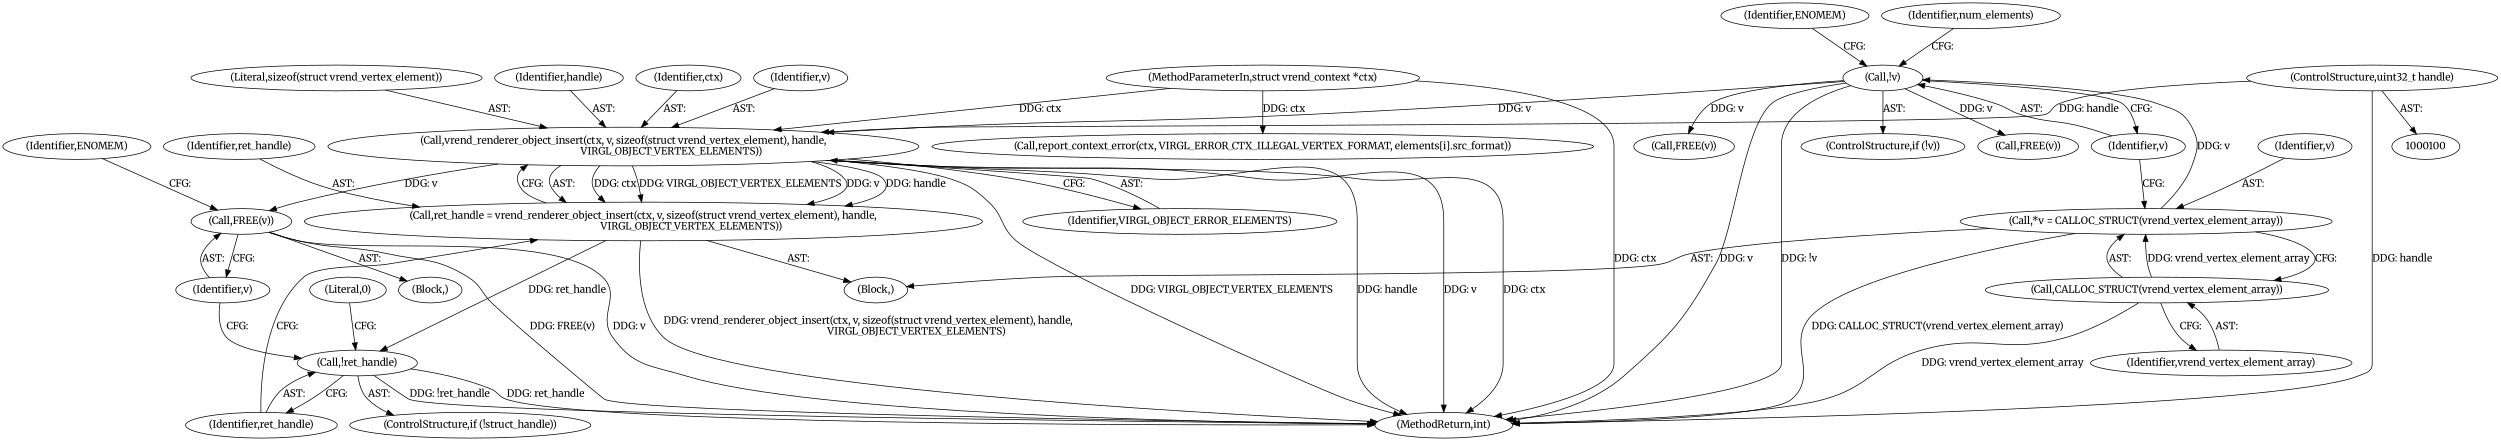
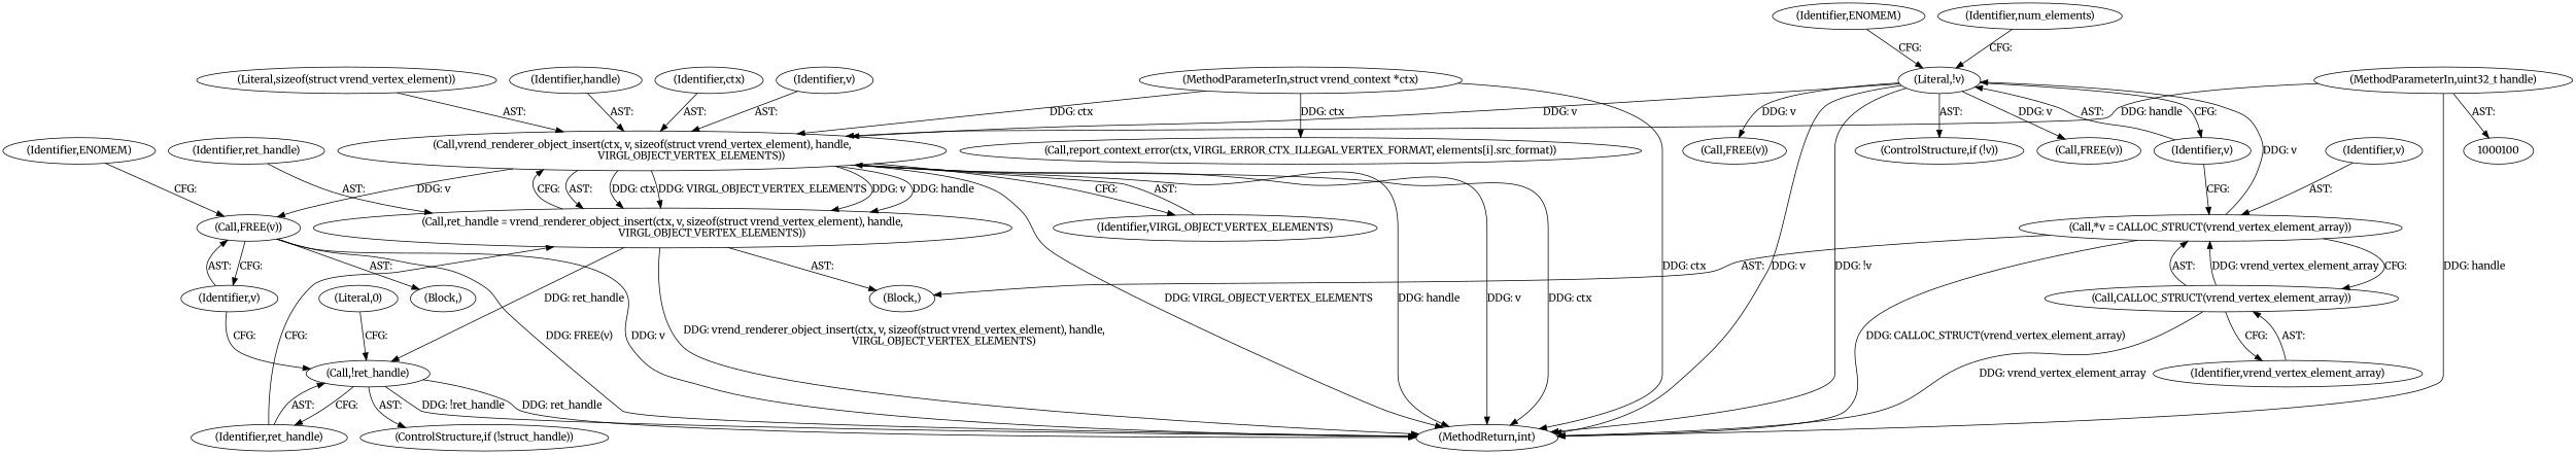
  digraph {
    fontname=Merriweather
    node [fontname=Merriweather]
    edge [fontname=Merriweather]
    n1 [label="(Call,vrend_renderer_object_insert(ctx, v, sizeof(struct vrend_vertex_element), handle,\n                                             VIRGL_OBJECT_VERTEX_ELEMENTS))"]
    n2 [label="(Call,ret_handle = vrend_renderer_object_insert(ctx, v, sizeof(struct vrend_vertex_element), handle,\n                                             VIRGL_OBJECT_VERTEX_ELEMENTS))"]
    n3 [label="(Call,FREE(v))"]
-   n4 [label="(Identifier,VIRGL_OBJECT_ERROR_ELEMENTS)"]
+   n4 [label="(Identifier,VIRGL_OBJECT_VERTEX_ELEMENTS)"]
    n5 [label="(MethodReturn,int)"]
    n6 [label="(Block,)"]
    n7 [label="(Call,!ret_handle)"]
    n8 [label="(Block,)"]
    n9 [label="(Identifier,v)"]
    n10 [label="(MethodParameterIn,struct vrend_context *ctx)"]
    n11 [label="(Call,report_context_error(ctx, VIRGL_ERROR_CTX_ILLEGAL_VERTEX_FORMAT, elements[i].src_format))"]
-   n12 [label="(Call,!v)"]
+   n12 [label="(Literal,!v)"]
    n13 [label="(ControlStructure,if (!v))"]
    n14 [label="(Call,FREE(v))"]
    n15 [label="(Identifier,v)"]
    n16 [label="(Call,FREE(v))"]
    n17 [label="(Call,*v = CALLOC_STRUCT(vrend_vertex_element_array))"]
    n18 [label="(Call,CALLOC_STRUCT(vrend_vertex_element_array))"]
    n19 [label="(Identifier,vrend_vertex_element_array)"]
-   n20 [label="(ControlStructure,uint32_t handle)"]
+   n20 [label="(MethodParameterIn,uint32_t handle)"]
    1000100
    n22 [label="(Identifier,ret_handle)"]
    n23 [label="(ControlStructure,if (!struct_handle))"]
    n24 [label="(Identifier,handle)"]
    n25 [label="(Identifier,ret_handle)"]
    n26 [label="(Identifier,v)"]
    n27 [label="(Identifier,ctx)"]
    n28 [label="(Identifier,ENOMEM)"]
    n29 [label="(Literal,0)"]
    n30 [label="(Identifier,v)"]
    n31 [label="(Identifier,ENOMEM)"]
    n32 [label="(Identifier,num_elements)"]
    n33 [label="(Literal,sizeof(struct vrend_vertex_element))"]
    n1 -> n2 [label="AST: "]
    n1 -> n2 [label="DDG: ctx"]
    n1 -> n2 [label="DDG: VIRGL_OBJECT_VERTEX_ELEMENTS"]
    n1 -> n2 [label="DDG: v"]
    n1 -> n2 [label="DDG: handle"]
    n1 -> n3 [label="DDG: v"]
    n1 -> n4 [label="CFG: "]
    n1 -> n5 [label="DDG: VIRGL_OBJECT_VERTEX_ELEMENTS"]
    n1 -> n5 [label="DDG: handle"]
    n1 -> n5 [label="DDG: v"]
    n1 -> n5 [label="DDG: ctx"]
    n2 -> n1 [label="CFG: "]
    n2 -> n5 [label="DDG: vrend_renderer_object_insert(ctx, v, sizeof(struct vrend_vertex_element), handle,\n                                             VIRGL_OBJECT_VERTEX_ELEMENTS)"]
    n2 -> n6 [label="AST: "]
    n2 -> n7 [label="DDG: ret_handle"]
    n3 -> n5 [label="DDG: FREE(v)"]
    n3 -> n5 [label="DDG: v"]
    n3 -> n8 [label="AST: "]
    n3 -> n9 [label="CFG: "]
    n4 -> n1 [label="AST: "]
    n7 -> n5 [label="DDG: !ret_handle"]
    n7 -> n5 [label="DDG: ret_handle"]
    n7 -> n22 [label="CFG: "]
    n7 -> n23 [label="AST: "]
    n9 -> n3 [label="AST: "]
    n9 -> n7 [label="CFG: "]
    n10 -> n1 [label="DDG: ctx"]
    n10 -> n5 [label="DDG: ctx"]
    n10 -> n11 [label="DDG: ctx"]
    n12 -> n1 [label="DDG: v"]
    n12 -> n5 [label="DDG: v"]
    n12 -> n5 [label="DDG: !v"]
    n12 -> n13 [label="AST: "]
    n12 -> n14 [label="DDG: v"]
    n12 -> n15 [label="CFG: "]
    n12 -> n16 [label="DDG: v"]
    n15 -> n12 [label="AST: "]
    n15 -> n17 [label="CFG: "]
    n17 -> n5 [label="DDG: CALLOC_STRUCT(vrend_vertex_element_array)"]
    n17 -> n6 [label="AST: "]
    n17 -> n12 [label="DDG: v"]
    n17 -> n18 [label="CFG: "]
    n18 -> n5 [label="DDG: vrend_vertex_element_array"]
    n18 -> n17 [label="AST: "]
    n18 -> n17 [label="DDG: vrend_vertex_element_array"]
    n18 -> n19 [label="CFG: "]
    n19 -> n18 [label="AST: "]
    n20 -> n1 [label="DDG: handle"]
    n20 -> n5 [label="DDG: handle"]
    n20 -> 1000100 [label="AST: "]
    n22 -> n2 [label="CFG: "]
    n22 -> n7 [label="AST: "]
    n24 -> n1 [label="AST: "]
    n25 -> n2 [label="AST: "]
    n26 -> n17 [label="AST: "]
    n27 -> n1 [label="AST: "]
    n28 -> n12 [label="CFG: "]
    n29 -> n7 [label="CFG: "]
    n30 -> n1 [label="AST: "]
    n31 -> n3 [label="CFG: "]
    n32 -> n12 [label="CFG: "]
    n33 -> n1 [label="AST: "]
  }
